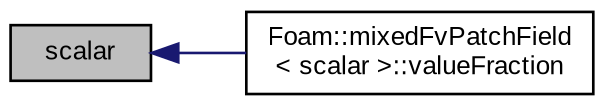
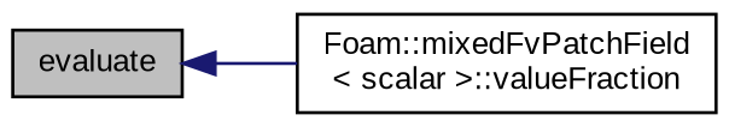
  digraph {
    rankdir=LR
    fontname="Liberation Sans"
    node [color=black fontname="Liberation Sans" fontsize=10 shape=record]
-   n1 [fillcolor=grey75 fontcolor=black height=0.2 label=scalar style=filled width=0.4]
+   n1 [fillcolor=grey75 fontcolor=black height=0.2 label=evaluate style=filled width=0.4]
    n2 [height=0.2 label="Foam::mixedFvPatchField\l\< scalar \>::valueFraction" width=0.4]
    n1 -> n2 [color=midnightblue dir=back fontname="Liberation Sans" fontsize=10 labelfontname=FreeSans labelfontsize=10 style=solid]
  }
